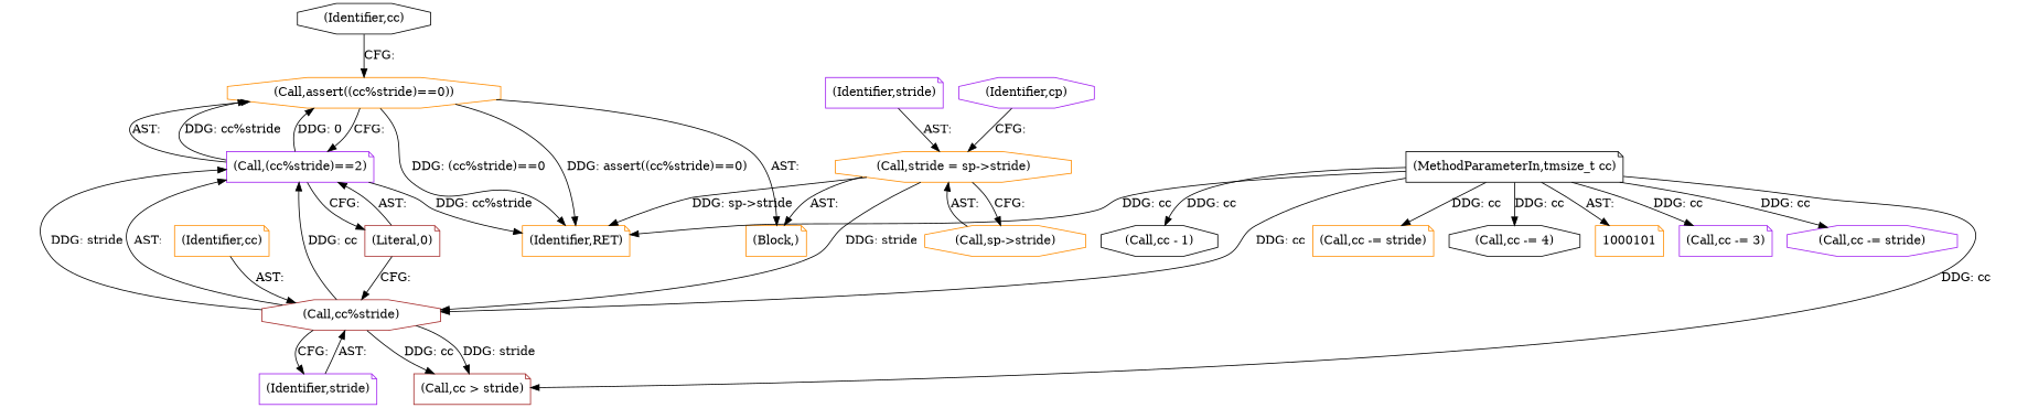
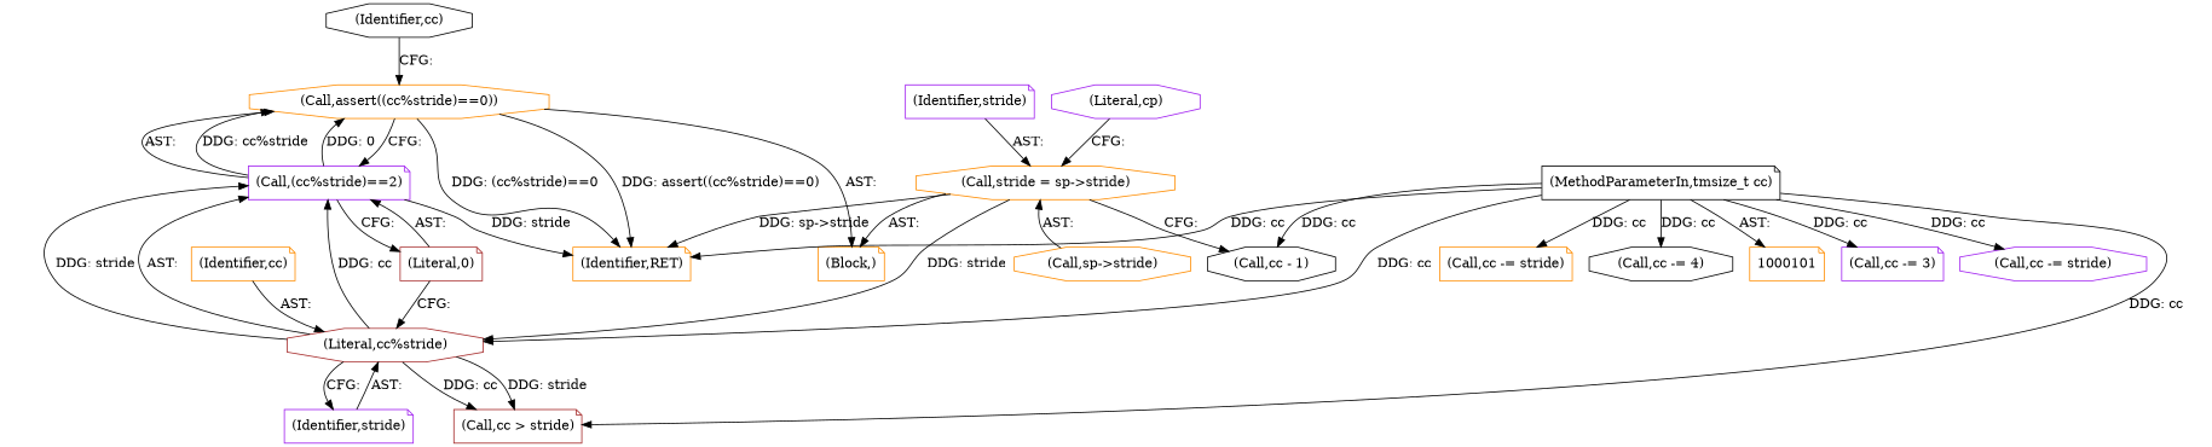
  digraph {
    node [color=darkorange shape=note]
    n1 [label="(Call,assert((cc%stride)==0))" shape=octagon]
    n2 [color=purple label="(Call,(cc%stride)==2)"]
    n3 [label="(Identifier,RET)"]
    n4 [label="(Block,)"]
    n5 [color=brown label="(Literal,0)"]
-   n6 [color=brown label="(Call,cc%stride)" shape=octagon]
+   n6 [color=brown label="(Literal,cc%stride)" shape=octagon]
    n7 [color=purple label="(Identifier,stride)"]
    n8 [color=brown label="(Call,cc > stride)"]
    n9 [color=black label="(MethodParameterIn,tmsize_t cc)"]
    n10 [color=purple label="(Call,cc -= 3)"]
    n11 [color=purple label="(Call,cc -= stride)" shape=octagon]
    n12 [color=black label="(Call,cc - 1)" shape=octagon]
    n13 [label="(Call,cc -= stride)"]
    n14 [color=black label="(Call,cc -= 4)" shape=octagon]
    1000101
    n16 [label="(Call,stride = sp->stride)" shape=octagon]
    n17 [label="(Call,sp->stride)" shape=octagon]
-   n18 [color=purple label="(Identifier,cp)" shape=octagon]
+   n18 [color=purple label="(Literal,cp)" shape=octagon]
    n19 [label="(Identifier,cc)"]
    n20 [color=purple label="(Identifier,stride)"]
    n21 [color=black label="(Identifier,cc)" shape=octagon]
    n1 -> n2 [label="CFG: "]
    n1 -> n3 [label="DDG: assert((cc%stride)==0)"]
    n1 -> n3 [label="DDG: (cc%stride)==0"]
    n1 -> n4 [label="AST: "]
    n2 -> n1 [label="AST: "]
    n2 -> n1 [label="DDG: cc%stride"]
    n2 -> n1 [label="DDG: 0"]
-   n2 -> n3 [label="DDG: cc%stride"]
+   n2 -> n3 [label="DDG: stride"]
    n2 -> n5 [label="CFG: "]
    n5 -> n2 [label="AST: "]
    n5 -> n6 [label="CFG: "]
    n6 -> n2 [label="AST: "]
    n6 -> n2 [label="DDG: cc"]
    n6 -> n2 [label="DDG: stride"]
    n6 -> n7 [label="CFG: "]
    n6 -> n8 [label="DDG: cc"]
    n6 -> n8 [label="DDG: stride"]
    n7 -> n6 [label="AST: "]
    n9 -> n3 [label="DDG: cc"]
    n9 -> n6 [label="DDG: cc"]
    n9 -> n8 [label="DDG: cc"]
    n9 -> n10 [label="DDG: cc"]
    n9 -> n11 [label="DDG: cc"]
    n9 -> n12 [label="DDG: cc"]
    n9 -> n13 [label="DDG: cc"]
    n9 -> n14 [label="DDG: cc"]
    n9 -> 1000101 [label="AST: "]
    n16 -> n3 [label="DDG: sp->stride"]
    n16 -> n4 [label="AST: "]
    n16 -> n6 [label="DDG: stride"]
-   n16 -> n17 [label="CFG: "]
+   n16 -> n12 [label="CFG: "]
    n17 -> n16 [label="AST: "]
    n18 -> n16 [label="CFG: "]
    n19 -> n6 [label="AST: "]
    n20 -> n16 [label="AST: "]
    n21 -> n1 [label="CFG: "]
  }
